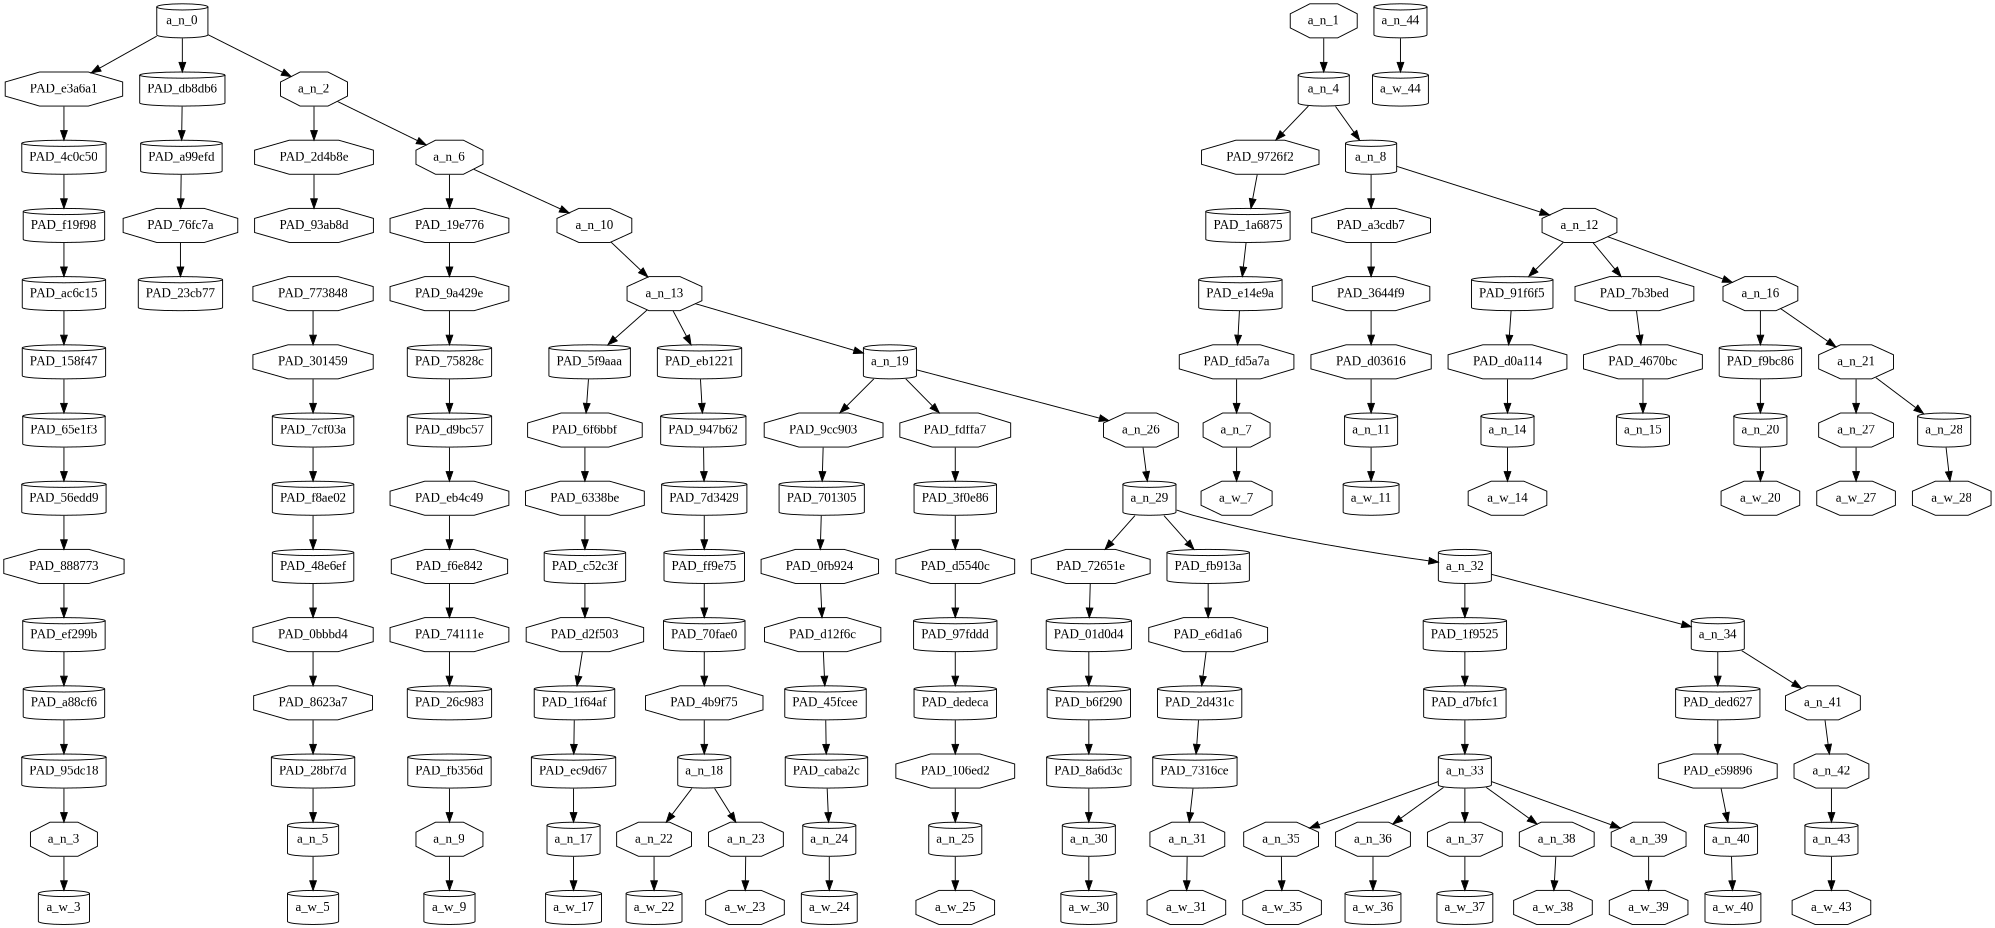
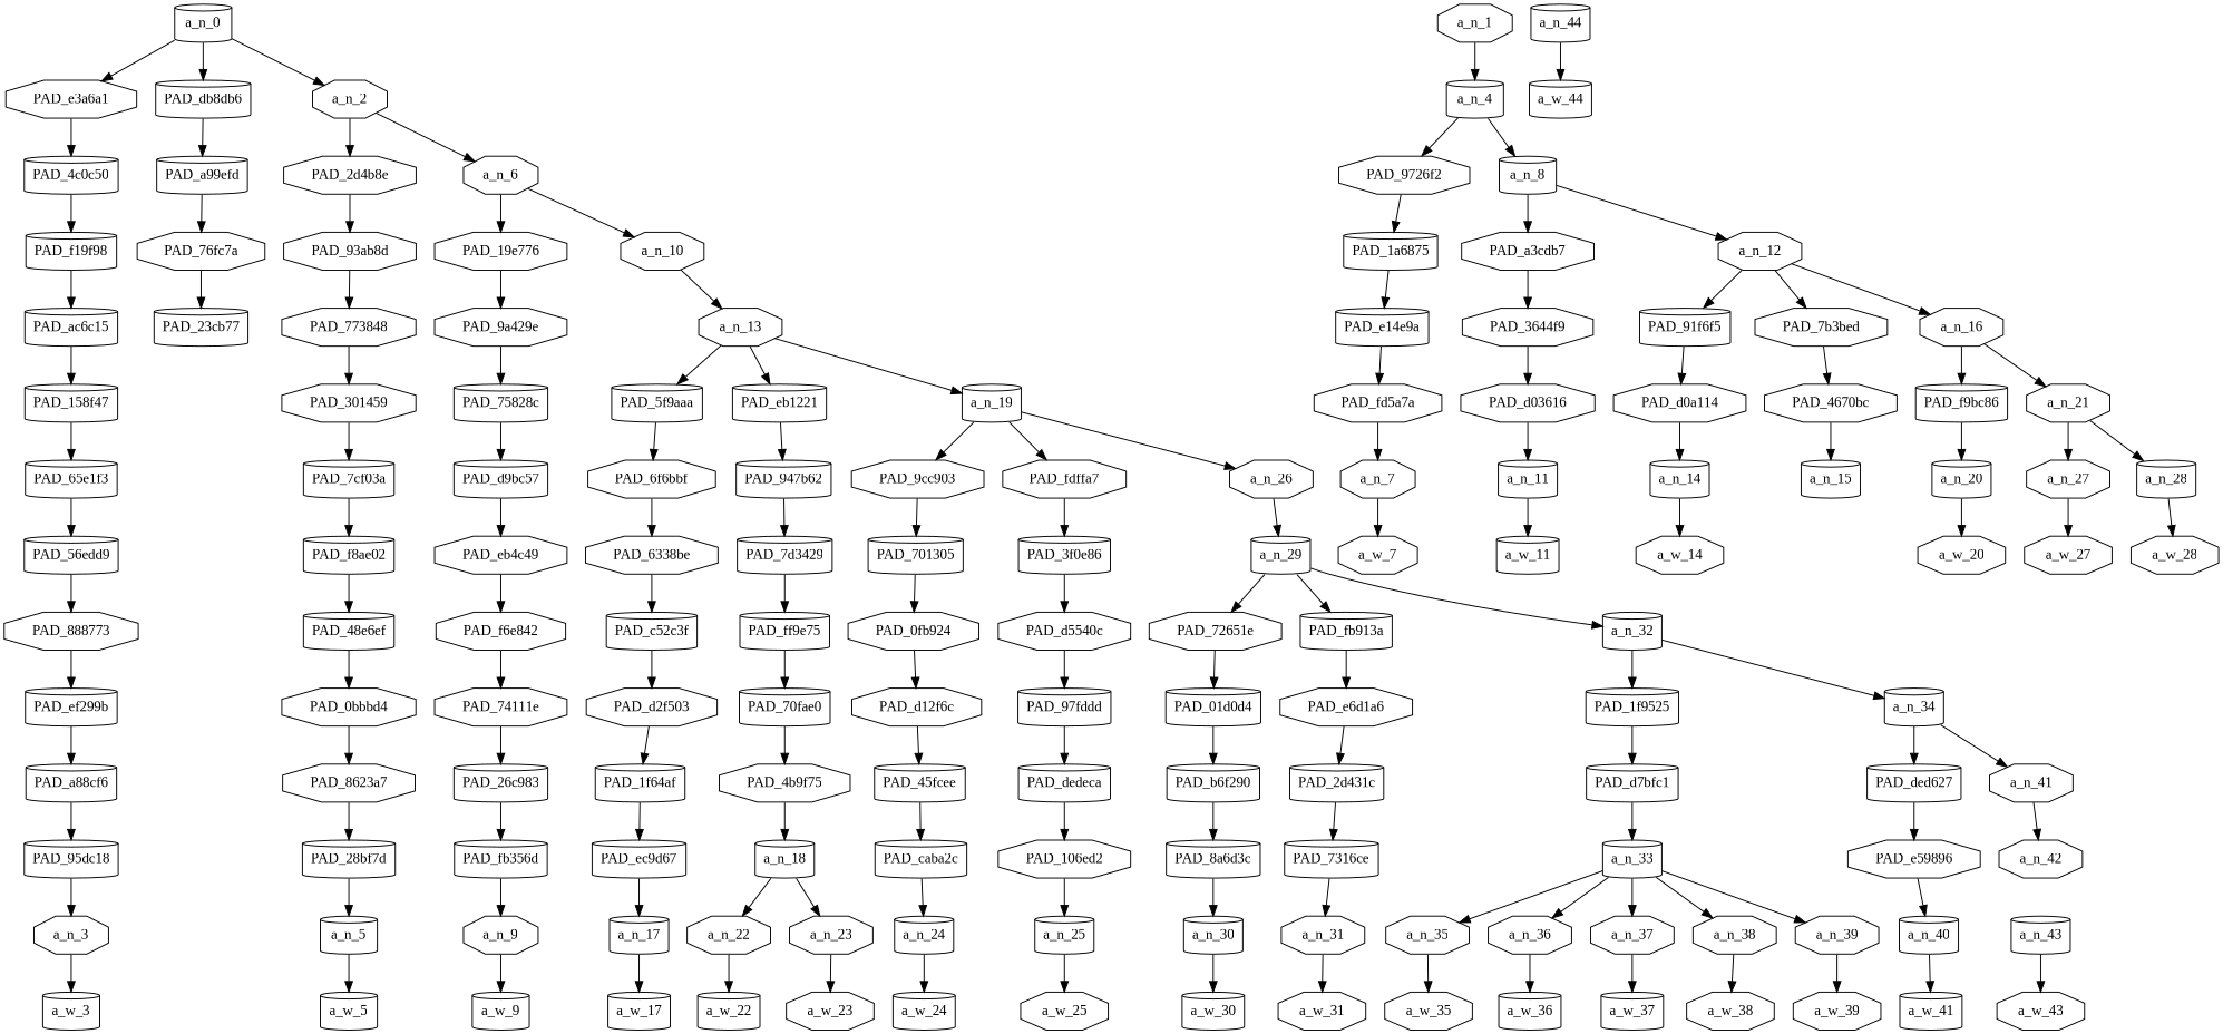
  strict digraph {
    fontname="Liberation Serif"
    node [div_dir=1 fontname="Liberation Serif" index=0 level=1 shape=cylinder text_span="[24]" value=0.03132533]
    edge [fontname="Liberation Serif"]
    a_n_0 [div_dir=-1 level=13 text_span="[0, 1, 2, 3, 4, 5, 6, 7, 8, 9, 10, 11, 12, 13, 14, 15, 16, 17, 18, 19, 20, 21, 22, 23, 24]" value=0.99999999]
    PAD_e3a6a1 [div_dir=-1 index=2 level=12 shape=octagon]
    PAD_db8db6 [div_dir=-1 level=12 text_span="[0, 1, 2, 3, 4, 5, 6]" value=0.15015305]
    a_n_2 [div_dir=-1 index=1 level=12 shape=octagon text_span="[7, 8, 9, 10, 11, 12, 13, 14, 15, 16, 17, 18, 19, 20, 21, 22, 23]" value=0.81843705]
    PAD_4c0c50 [div_dir=-1 index=3 level=11]
    PAD_a99efd [div_dir=-1 level=11 text_span="[0, 1, 2, 3, 4, 5, 6]" value=0.15015305]
    PAD_2d4b8e [index=1 level=11 shape=octagon text_span="[7]" value=0.01575919]
    a_n_6 [div_dir=-1 index=2 level=11 shape=octagon text_span="[8, 9, 10, 11, 12, 13, 14, 15, 16, 17, 18, 19, 20, 21, 22, 23]" value=0.80261170]
    PAD_f19f98 [div_dir=-1 index=4 level=10]
    PAD_76fc7a [div_dir=-1 level=10 shape=octagon text_span="[0, 1, 2, 3, 4, 5, 6]" value=0.15015305]
    PAD_93ab8d [index=1 level=10 shape=octagon text_span="[7]" value=0.01575919]
    PAD_19e776 [div_dir=-1 index=2 level=10 shape=octagon text_span="[8]" value=0.01933368]
    a_n_10 [div_dir=-1 index=3 level=10 shape=octagon text_span="[9, 10, 11, 12, 13, 14, 15, 16, 17, 18, 19, 20, 21, 22, 23]" value=0.78320827]
    PAD_ac6c15 [div_dir=-1 index=4 level=9]
    PAD_158f47 [div_dir=-1 index=6 level=8]
    PAD_65e1f3 [div_dir=-1 index=8 level=7]
    PAD_56edd9 [div_dir=-1 index=8 level=6]
    PAD_888773 [div_dir=-1 index=11 level=5 shape=octagon]
    PAD_ef299b [div_dir=-1 index=13 level=4]
    PAD_a88cf6 [div_dir=-1 index=16 level=3]
    PAD_95dc18 [div_dir=-1 index=17 level=2]
    a_n_3 [div_dir=-1 index=24 shape=octagon]
    a_w_3 [div_dir=0 index=24 level=0 value="😃"]
    PAD_23cb77 [div_dir=-1 level=9 text_span="[0, 1, 2, 3, 4, 5, 6]" value=0.15015305]
    a_n_1 [div_dir=-1 level=7 shape=octagon text_span="[0, 1, 2, 3, 4, 5, 6]" value=0.15015305]
    a_n_4 [div_dir=-1 level=6 text_span="[0, 1, 2, 3, 4, 5, 6]" value=0.15010445]
    PAD_9726f2 [div_dir=-1 level=5 shape=octagon text_span="[0]" value=0.03307540]
    a_n_8 [index=1 level=5 text_span="[1, 2, 3, 4, 5, 6]" value=0.11698045]
    PAD_1a6875 [div_dir=-1 level=4 text_span="[0]" value=0.03307540]
    PAD_a3cdb7 [div_dir=-1 index=1 level=4 shape=octagon text_span="[1]" value=0.01505305]
    a_n_12 [index=2 level=4 shape=octagon text_span="[2, 3, 4, 5, 6]" value=0.10187938]
    PAD_e14e9a [div_dir=-1 level=3 text_span="[0]" value=0.03307540]
    PAD_3644f9 [div_dir=-1 index=1 level=3 shape=octagon text_span="[1]" value=0.01505305]
    PAD_91f6f5 [index=2 level=3 text_span="[2]" value=0.01930540]
    PAD_7b3bed [div_dir=-1 index=3 level=3 shape=octagon text_span="[3]" value=0.01602973]
    a_n_16 [index=4 level=3 shape=octagon text_span="[4, 5, 6]" value=0.06648788]
    PAD_fd5a7a [div_dir=-1 level=2 shape=octagon text_span="[0]" value=0.03307540]
    a_n_7 [div_dir=-1 shape=octagon text_span="[0]" value=0.03307540]
    a_w_7 [div_dir=0 level=0 shape=octagon text_span="[0]" value=imagine]
    PAD_d03616 [div_dir=-1 index=1 level=2 shape=octagon text_span="[1]" value=0.01505305]
    PAD_d0a114 [index=2 level=2 shape=octagon text_span="[2]" value=0.01930540]
    PAD_4670bc [div_dir=-1 index=3 level=2 shape=octagon text_span="[3]" value=0.01602973]
    PAD_f9bc86 [div_dir=-1 index=4 level=2 text_span="[4]" value=0.01750840]
    a_n_21 [index=5 level=2 shape=octagon text_span="[5, 6]" value=0.04893299]
    a_n_11 [div_dir=-1 index=1 text_span="[1]" value=0.01505305]
    a_w_11 [div_dir=0 index=1 level=0 text_span="[1]" value=if]
    a_n_14 [index=2 text_span="[2]" value=0.01930540]
    a_n_15 [div_dir=-1 index=3 text_span="[3]" value=0.01602973]
    a_n_20 [div_dir=-1 index=4 text_span="[4]" value=0.01750840]
    a_n_27 [index=5 shape=octagon text_span="[5]" value=0.01956428]
    a_n_28 [index=6 text_span="[6]" value=0.02930365]
    a_w_14 [div_dir=0 index=2 level=0 shape=octagon text_span="[2]" value=i]
    a_w_20 [div_dir=0 index=4 level=0 shape=octagon text_span="[4]" value=mean]
    a_w_27 [div_dir=0 index=5 level=0 shape=octagon text_span="[5]" value=my]
    a_w_28 [div_dir=0 index=6 level=0 shape=octagon text_span="[6]" value=friend]
    PAD_773848 [index=1 level=9 shape=octagon text_span="[7]" value=0.01575919]
    PAD_9a429e [div_dir=-1 index=2 level=9 shape=octagon text_span="[8]" value=0.01933368]
    a_n_13 [div_dir=-1 index=3 level=9 shape=octagon text_span="[9, 10, 11, 12, 13, 14, 15, 16, 17, 18, 19, 20, 21, 22, 23]" value=0.78314538]
    PAD_301459 [index=1 level=8 shape=octagon text_span="[7]" value=0.01575919]
    PAD_7cf03a [index=1 level=7 text_span="[7]" value=0.01575919]
    PAD_f8ae02 [index=1 level=6 text_span="[7]" value=0.01575919]
    PAD_48e6ef [index=2 level=5 text_span="[7]" value=0.01575919]
    PAD_0bbbd4 [index=3 level=4 shape=octagon text_span="[7]" value=0.01575919]
    PAD_8623a7 [index=5 level=3 shape=octagon text_span="[7]" value=0.01575919]
    PAD_28bf7d [index=6 level=2 text_span="[7]" value=0.01575919]
    a_n_5 [index=7 text_span="[7]" value=0.01575919]
    a_w_5 [div_dir=0 index=7 level=0 text_span="[7]" value=does]
    PAD_75828c [div_dir=-1 index=2 level=8 text_span="[8]" value=0.01933368]
    PAD_5f9aaa [index=3 level=8 text_span="[9]" value=0.03030164]
    PAD_eb1221 [index=4 level=8 text_span="[10, 11]" value=0.05234738]
    a_n_19 [div_dir=-1 index=5 level=8 text_span="[12, 13, 14, 15, 16, 17, 18, 19, 20, 21, 22, 23]" value=0.70043347]
    PAD_d9bc57 [div_dir=-1 index=2 level=7 text_span="[8]" value=0.01933368]
    PAD_eb4c49 [div_dir=-1 index=2 level=6 shape=octagon text_span="[8]" value=0.01933368]
    PAD_f6e842 [div_dir=-1 index=3 level=5 shape=octagon text_span="[8]" value=0.01933368]
    PAD_74111e [div_dir=-1 index=4 level=4 shape=octagon text_span="[8]" value=0.01933368]
    PAD_26c983 [div_dir=-1 index=6 level=3 text_span="[8]" value=0.01933368]
    PAD_fb356d [div_dir=-1 index=7 level=2 text_span="[8]" value=0.01933368]
    a_n_9 [div_dir=-1 index=8 shape=octagon text_span="[8]" value=0.01933368]
    a_w_9 [div_dir=0 index=8 level=0 text_span="[8]" value=start]
    PAD_6f6bbf [index=3 level=7 shape=octagon text_span="[9]" value=0.03030164]
    PAD_947b62 [index=4 level=7 text_span="[10, 11]" value=0.05234738]
    PAD_9cc903 [index=5 level=7 shape=octagon text_span="[12]" value=0.01646503]
    PAD_fdffa7 [index=6 level=7 shape=octagon text_span="[13]" value=0.01589402]
    a_n_26 [div_dir=-1 index=7 level=7 shape=octagon text_span="[14, 15, 16, 17, 18, 19, 20, 21, 22, 23]" value=0.66787316]
    PAD_6338be [index=3 level=6 shape=octagon text_span="[9]" value=0.03030164]
    PAD_7d3429 [index=4 level=6 text_span="[10, 11]" value=0.05234738]
    PAD_701305 [index=5 level=6 text_span="[12]" value=0.01646503]
    PAD_3f0e86 [index=6 level=6 text_span="[13]" value=0.01589402]
    a_n_29 [div_dir=-1 index=7 level=6 text_span="[14, 15, 16, 17, 18, 19, 20, 21, 22, 23]" value=0.66760600]
    PAD_c52c3f [index=4 level=5 text_span="[9]" value=0.03030164]
    PAD_d2f503 [index=5 level=4 shape=octagon text_span="[9]" value=0.03030164]
    PAD_1f64af [index=7 level=3 text_span="[9]" value=0.03030164]
    PAD_ec9d67 [index=8 level=2 text_span="[9]" value=0.03030164]
    a_n_17 [index=9 text_span="[9]" value=0.03030164]
    a_w_17 [div_dir=0 index=9 level=0 text_span="[9]" value=liking]
    PAD_ff9e75 [index=5 level=5 text_span="[10, 11]" value=0.05234738]
    PAD_70fae0 [index=6 level=4 text_span="[10, 11]" value=0.05234738]
    PAD_4b9f75 [index=8 level=3 shape=octagon text_span="[10, 11]" value=0.05234738]
    a_n_18 [index=9 level=2 text_span="[10, 11]" value=0.05234738]
    a_n_22 [index=10 shape=octagon text_span="[10]" value=0.01968119]
    a_n_23 [index=11 shape=octagon text_span="[11]" value=0.03243285]
    a_w_22 [div_dir=0 index=10 level=0 text_span="[10]" value=this]
    a_w_23 [div_dir=0 index=11 level=0 shape=octagon text_span="[11]" value=person]
    PAD_0fb924 [index=6 level=5 shape=octagon text_span="[12]" value=0.01646503]
    PAD_d5540c [index=7 level=5 shape=octagon text_span="[13]" value=0.01589402]
    PAD_72651e [div_dir=-1 index=8 level=5 shape=octagon text_span="[14]" value=0.02897054]
    PAD_fb913a [index=9 level=5 text_span="[15]" value=0.02135643]
    a_n_32 [div_dir=-1 index=10 level=5 text_span="[16, 17, 18, 19, 20, 21, 22, 23]" value=0.61701186]
    PAD_d12f6c [index=7 level=4 shape=octagon text_span="[12]" value=0.01646503]
    PAD_45fcee [index=9 level=3 text_span="[12]" value=0.01646503]
    PAD_caba2c [index=10 level=2 text_span="[12]" value=0.01646503]
    a_n_24 [index=12 text_span="[12]" value=0.01646503]
    a_w_24 [div_dir=0 index=12 level=0 text_span="[12]" value=right]
    PAD_97fddd [index=8 level=4 text_span="[13]" value=0.01589402]
    PAD_dedeca [index=10 level=3 text_span="[13]" value=0.01589402]
    PAD_106ed2 [index=11 level=2 shape=octagon text_span="[13]" value=0.01589402]
    a_n_25 [index=13 text_span="[13]" value=0.01589402]
    a_w_25 [div_dir=0 index=13 level=0 shape=octagon text_span="[13]" value=after]
    PAD_01d0d4 [div_dir=-1 index=9 level=4 text_span="[14]" value=0.02897054]
    n120 [index=10 label=PAD_e6d1a6 level=4 shape=octagon text_span="[15]" value=0.02135643]
    PAD_1f9525 [div_dir=-1 index=11 level=4 text_span="[16, 17, 18, 19, 20]" value=0.56122622]
    a_n_34 [index=12 level=4 text_span="[21, 22, 23]" value=0.05543927]
    PAD_b6f290 [div_dir=-1 index=11 level=3 text_span="[14]" value=0.02897054]
    PAD_2d431c [index=12 level=3 text_span="[15]" value=0.02135643]
    PAD_d7bfc1 [div_dir=-1 index=13 level=3 text_span="[16, 17, 18, 19, 20]" value=0.56122622]
    PAD_ded627 [index=14 level=3 text_span="[21]" value=0.02689646]
    a_n_41 [index=15 level=3 shape=octagon text_span="[22, 23]" value=0.02846928]
    n128 [div_dir=-1 index=12 label=PAD_8a6d3c level=2 text_span="[14]" value=0.02897054]
    a_n_30 [div_dir=-1 index=14 text_span="[14]" value=0.02897054]
    a_w_30 [div_dir=0 index=14 level=0 text_span="[14]" value=rejecting]
    PAD_7316ce [index=13 level=2 text_span="[15]" value=0.02135643]
    a_n_31 [index=15 shape=octagon text_span="[15]" value=0.02135643]
    a_w_31 [div_dir=0 index=15 level=0 shape=octagon text_span="[15]" value=them]
    a_n_33 [div_dir=-1 index=14 level=2 text_span="[16, 17, 18, 19, 20]" value=0.56122622]
    PAD_e59896 [index=15 level=2 shape=octagon text_span="[21]" value=0.02689646]
    a_n_42 [index=16 level=2 shape=octagon text_span="[22, 23]" value=0.02842723]
    a_n_35 [index=16 shape=octagon text_span="[16]" value=0.03477061]
    a_n_36 [index=17 shape=octagon text_span="[17]" value=0.04786708]
    a_n_37 [index=18 shape=octagon text_span="[18]" value=0.10551917]
    a_n_38 [div_dir=-1 index=19 shape=octagon text_span="[19]" value=0.28532304]
    a_n_39 [index=20 shape=octagon text_span="[20]" value=0.08725109]
    a_w_35 [div_dir=0 index=16 level=0 shape=octagon text_span="[16]" value=what]
    a_w_36 [div_dir=0 index=17 level=0 text_span="[17]" value=a]
    a_w_37 [div_dir=0 index=18 level=0 text_span="[18]" value=typical]
    a_w_38 [div_dir=0 index=19 level=0 shape=octagon text_span="[19]" value=dyke]
    a_w_39 [div_dir=0 index=20 level=0 shape=octagon text_span="[20]" value=move]
    a_n_40 [index=21 text_span="[21]" value=0.02689646]
    a_n_43 [index=22 text_span="[22]" value=0.01430433]
-   a_w_40 [div_dir=0 index=21 level=0 text_span="[21]" value=that]
+   a_w_40 [div_dir=0 index=21 level=0 text_span="[21]" value=that label=a_w_41]
    a_w_43 [div_dir=0 index=22 level=0 shape=octagon text_span="[22]" value=would]
    a_n_44 [index=23 text_span="[23]" value=0.01408085]
    a_w_44 [div_dir=0 index=23 level=0 text_span="[23]" value=be]
    a_n_0 -> PAD_e3a6a1
    a_n_0 -> PAD_db8db6
    a_n_0 -> a_n_2
    PAD_e3a6a1 -> PAD_4c0c50
    PAD_db8db6 -> PAD_a99efd
    a_n_2 -> PAD_2d4b8e
    a_n_2 -> a_n_6
    PAD_4c0c50 -> PAD_f19f98
    PAD_a99efd -> PAD_76fc7a
    PAD_2d4b8e -> PAD_93ab8d
    a_n_6 -> PAD_19e776
    a_n_6 -> a_n_10
    PAD_f19f98 -> PAD_ac6c15
    PAD_76fc7a -> PAD_23cb77
+   PAD_93ab8d -> PAD_773848
    PAD_19e776 -> PAD_9a429e
    a_n_10 -> a_n_13
    PAD_ac6c15 -> PAD_158f47
    PAD_158f47 -> PAD_65e1f3
    PAD_65e1f3 -> PAD_56edd9
    PAD_56edd9 -> PAD_888773
    PAD_888773 -> PAD_ef299b
    PAD_ef299b -> PAD_a88cf6
    PAD_a88cf6 -> PAD_95dc18
    PAD_95dc18 -> a_n_3
    a_n_3 -> a_w_3
    a_n_1 -> a_n_4
    a_n_4 -> PAD_9726f2
    a_n_4 -> a_n_8
    PAD_9726f2 -> PAD_1a6875
    a_n_8 -> PAD_a3cdb7
    a_n_8 -> a_n_12
    PAD_1a6875 -> PAD_e14e9a
    PAD_a3cdb7 -> PAD_3644f9
    a_n_12 -> PAD_91f6f5
    a_n_12 -> PAD_7b3bed
    a_n_12 -> a_n_16
    PAD_e14e9a -> PAD_fd5a7a
    PAD_3644f9 -> PAD_d03616
    PAD_91f6f5 -> PAD_d0a114
    PAD_7b3bed -> PAD_4670bc
    a_n_16 -> PAD_f9bc86
    a_n_16 -> a_n_21
    PAD_fd5a7a -> a_n_7
    a_n_7 -> a_w_7
    PAD_d03616 -> a_n_11
    PAD_d0a114 -> a_n_14
    PAD_4670bc -> a_n_15
    PAD_f9bc86 -> a_n_20
    a_n_21 -> a_n_27
    a_n_21 -> a_n_28
    a_n_11 -> a_w_11
    a_n_14 -> a_w_14
    a_n_20 -> a_w_20
    a_n_27 -> a_w_27
    a_n_28 -> a_w_28
    PAD_773848 -> PAD_301459
    PAD_9a429e -> PAD_75828c
    a_n_13 -> PAD_5f9aaa
    a_n_13 -> PAD_eb1221
    a_n_13 -> a_n_19
    PAD_301459 -> PAD_7cf03a
    PAD_7cf03a -> PAD_f8ae02
    PAD_f8ae02 -> PAD_48e6ef
    PAD_48e6ef -> PAD_0bbbd4
    PAD_0bbbd4 -> PAD_8623a7
    PAD_8623a7 -> PAD_28bf7d
    PAD_28bf7d -> a_n_5
    a_n_5 -> a_w_5
    PAD_75828c -> PAD_d9bc57
    PAD_5f9aaa -> PAD_6f6bbf
    PAD_eb1221 -> PAD_947b62
    a_n_19 -> PAD_9cc903
    a_n_19 -> PAD_fdffa7
    a_n_19 -> a_n_26
    PAD_d9bc57 -> PAD_eb4c49
    PAD_eb4c49 -> PAD_f6e842
    PAD_f6e842 -> PAD_74111e
    PAD_74111e -> PAD_26c983
+   PAD_26c983 -> PAD_fb356d
    PAD_fb356d -> a_n_9
    a_n_9 -> a_w_9
    PAD_6f6bbf -> PAD_6338be
    PAD_947b62 -> PAD_7d3429
    PAD_9cc903 -> PAD_701305
    PAD_fdffa7 -> PAD_3f0e86
    a_n_26 -> a_n_29
    PAD_6338be -> PAD_c52c3f
    PAD_7d3429 -> PAD_ff9e75
    PAD_701305 -> PAD_0fb924
    PAD_3f0e86 -> PAD_d5540c
    a_n_29 -> PAD_72651e
    a_n_29 -> PAD_fb913a
    a_n_29 -> a_n_32
    PAD_c52c3f -> PAD_d2f503
    PAD_d2f503 -> PAD_1f64af
    PAD_1f64af -> PAD_ec9d67
    PAD_ec9d67 -> a_n_17
    a_n_17 -> a_w_17
    PAD_ff9e75 -> PAD_70fae0
    PAD_70fae0 -> PAD_4b9f75
    PAD_4b9f75 -> a_n_18
    a_n_18 -> a_n_22
    a_n_18 -> a_n_23
    a_n_22 -> a_w_22
    a_n_23 -> a_w_23
    PAD_0fb924 -> PAD_d12f6c
    PAD_d5540c -> PAD_97fddd
    PAD_72651e -> PAD_01d0d4
    PAD_fb913a -> n120
    a_n_32 -> PAD_1f9525
    a_n_32 -> a_n_34
    PAD_d12f6c -> PAD_45fcee
    PAD_45fcee -> PAD_caba2c
    PAD_caba2c -> a_n_24
    a_n_24 -> a_w_24
    PAD_97fddd -> PAD_dedeca
    PAD_dedeca -> PAD_106ed2
    PAD_106ed2 -> a_n_25
    a_n_25 -> a_w_25
    PAD_01d0d4 -> PAD_b6f290
    n120 -> PAD_2d431c
    PAD_1f9525 -> PAD_d7bfc1
    a_n_34 -> PAD_ded627
    a_n_34 -> a_n_41
    PAD_b6f290 -> n128
    PAD_2d431c -> PAD_7316ce
    PAD_d7bfc1 -> a_n_33
    PAD_ded627 -> PAD_e59896
    a_n_41 -> a_n_42
    n128 -> a_n_30
    a_n_30 -> a_w_30
    PAD_7316ce -> a_n_31
    a_n_31 -> a_w_31
    a_n_33 -> a_n_35
    a_n_33 -> a_n_36
    a_n_33 -> a_n_37
    a_n_33 -> a_n_38
    a_n_33 -> a_n_39
    PAD_e59896 -> a_n_40
-   a_n_42 -> a_n_43
    a_n_35 -> a_w_35
    a_n_36 -> a_w_36
    a_n_37 -> a_w_37
    a_n_38 -> a_w_38
    a_n_39 -> a_w_39
    a_n_40 -> a_w_40
    a_n_43 -> a_w_43
    a_n_44 -> a_w_44
  }
